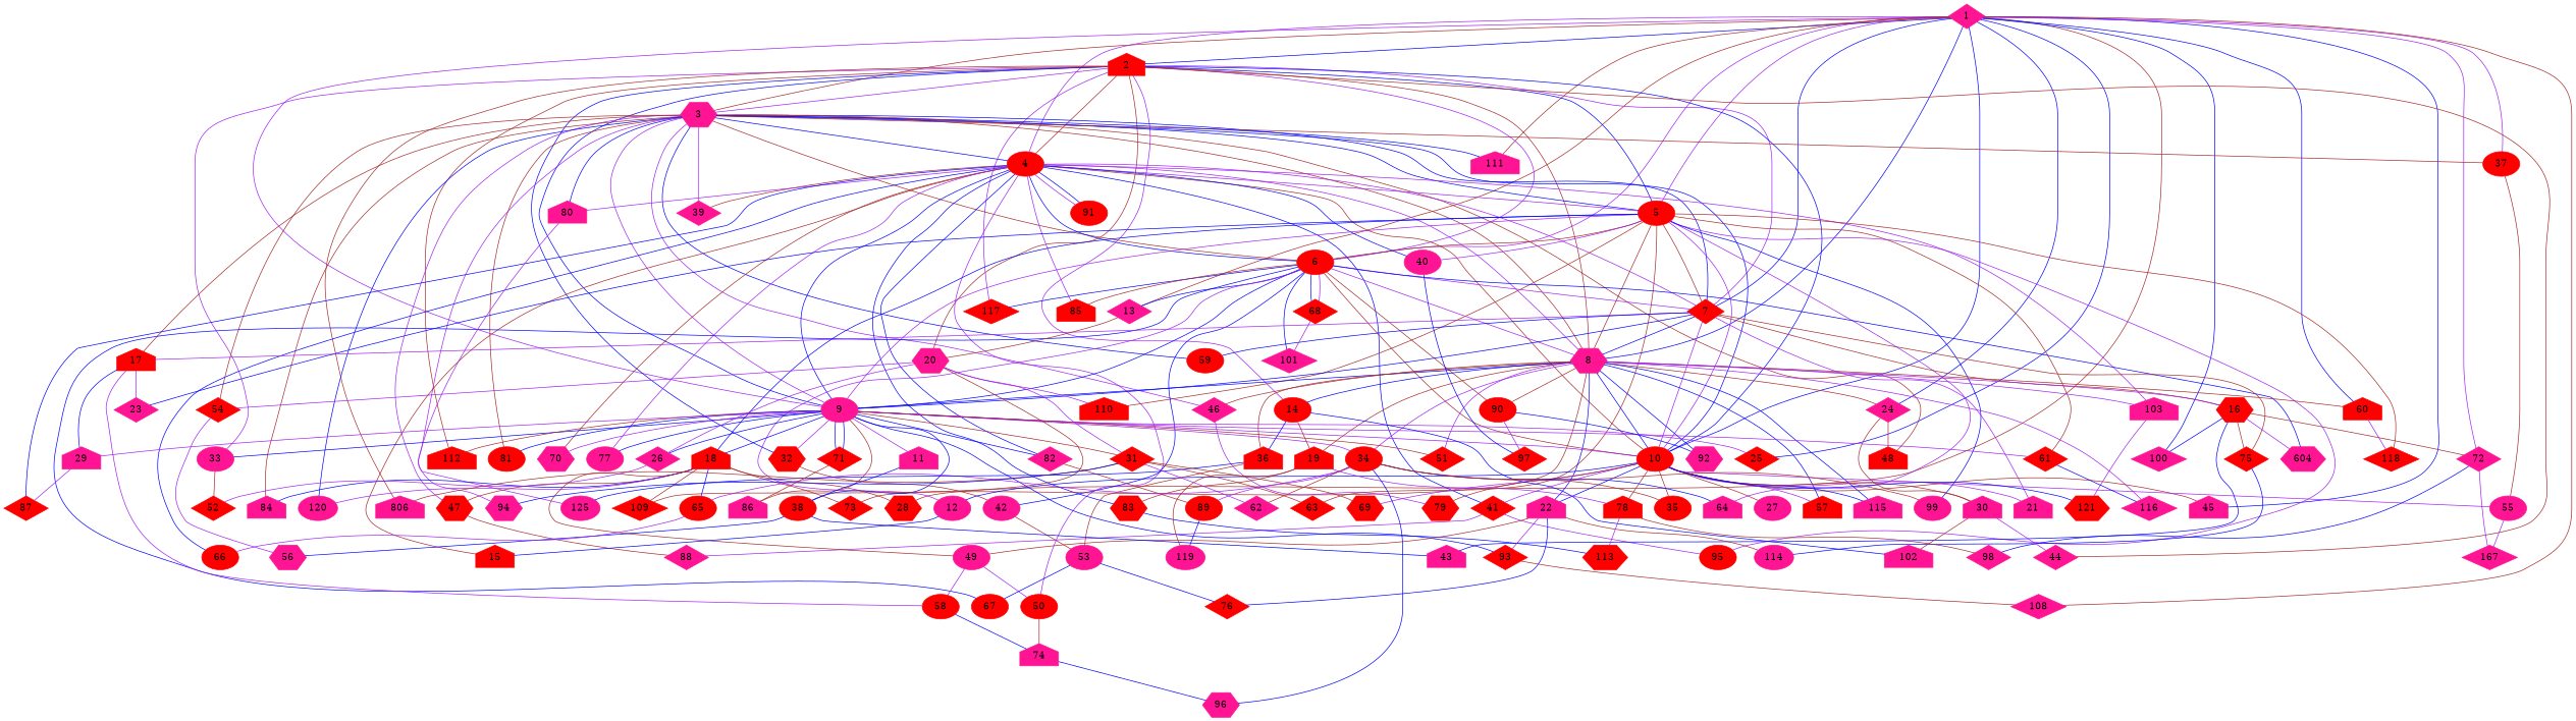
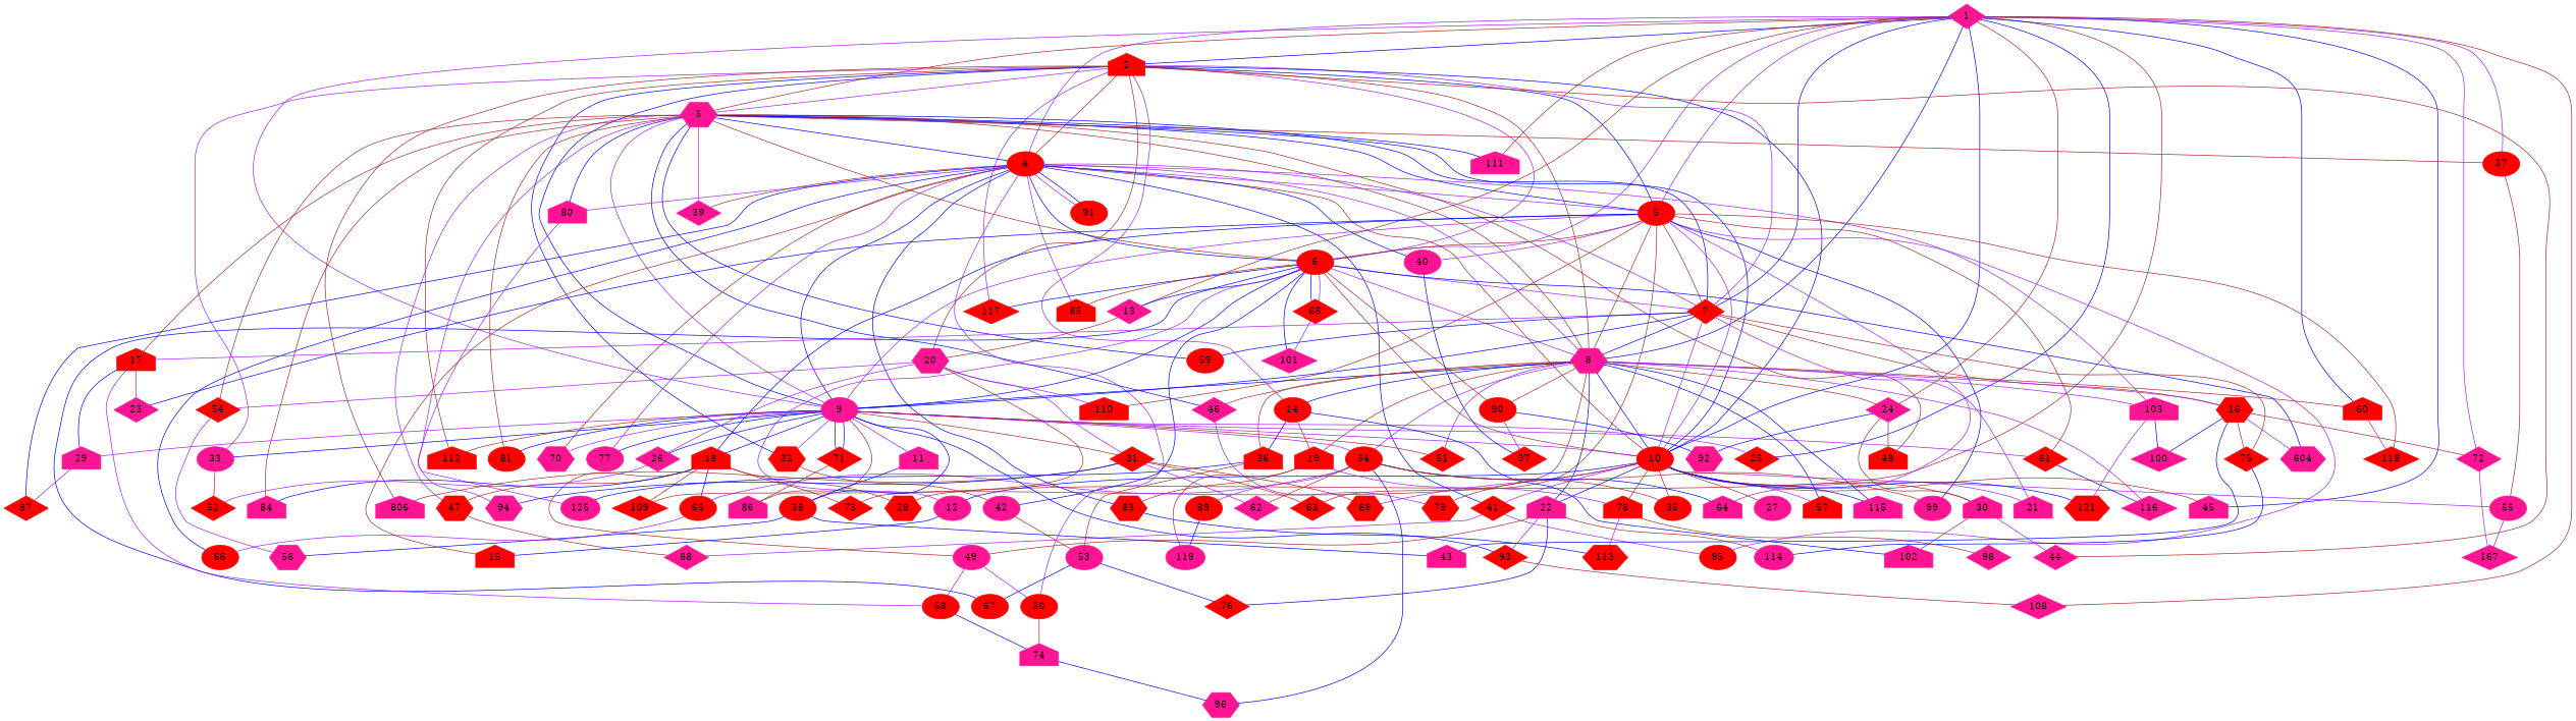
  graph {
    node [color=red shape=diamond style=filled]
    edge [color=blue]
    1 [color=deeppink]
    2 [shape=house]
    3 [color=deeppink shape=hexagon]
    4 [shape=ellipse]
    5 [shape=ellipse]
    6 [shape=ellipse]
    7
    8 [color=deeppink shape=hexagon]
    9 [color=deeppink shape=ellipse]
    10 [shape=ellipse]
    13 [color=deeppink]
    24 [color=deeppink]
    25
    28 [shape=hexagon]
    37 [shape=ellipse]
    45 [color=deeppink shape=house]
    60 [shape=house]
    72 [color=deeppink]
    100 [color=deeppink]
    108 [color=deeppink]
    111 [color=deeppink shape=house]
    14 [shape=ellipse]
    20 [color=deeppink shape=hexagon]
    32 [shape=hexagon]
    33 [color=deeppink shape=ellipse]
    44 [color=deeppink]
    n27 [color=deeppink label=806 shape=house]
    112 [shape=house]
    117
    17 [shape=house]
    39 [color=deeppink]
    46 [color=deeppink]
    47 [shape=hexagon]
    48 [shape=house]
    54
    59 [shape=ellipse]
    80 [color=deeppink shape=house]
    81 [shape=ellipse]
    84 [color=deeppink shape=house]
    n40 [color=deeppink label=125 shape=ellipse]
-   120 [color=deeppink shape=ellipse]
    15 [shape=house]
    40 [color=deeppink shape=ellipse]
    41
    50 [shape=ellipse]
    66 [shape=ellipse]
    70 [color=deeppink shape=hexagon]
    77 [color=deeppink shape=ellipse]
-   82 [color=deeppink]
    83 [shape=hexagon]
    85 [shape=house]
    87
    91 [shape=ellipse]
    103 [color=deeppink shape=house]
    18 [shape=house]
    23 [color=deeppink]
    61
    63
    64 [color=deeppink shape=house]
    95 [shape=ellipse]
    99 [color=deeppink shape=ellipse]
    110 [shape=house]
    118
    12 [color=deeppink shape=ellipse]
    42 [color=deeppink shape=ellipse]
    67 [shape=ellipse]
    68
    90 [shape=ellipse]
    101 [color=deeppink]
    n70 [color=deeppink label=604 shape=hexagon]
    16 [shape=hexagon]
    21 [color=deeppink shape=house]
    75
    19 [shape=house]
    22 [color=deeppink shape=house]
    34 [shape=ellipse]
    36 [shape=house]
    51
    57 [shape=house]
    73
    92 [color=deeppink shape=hexagon]
    115 [color=deeppink shape=house]
    116 [color=deeppink]
    11 [color=deeppink shape=house]
    26 [color=deeppink]
    29 [color=deeppink shape=house]
    31
    38 [shape=ellipse]
    71
    86 [color=deeppink shape=house]
    93
    27 [color=deeppink shape=ellipse]
    30 [color=deeppink shape=house]
    35 [shape=ellipse]
    55 [color=deeppink shape=ellipse]
    69 [shape=hexagon]
    78 [shape=house]
    79 [shape=hexagon]
    121 [shape=hexagon]
    n100 [color=deeppink label=167]
    98 [color=deeppink]
    102 [color=deeppink shape=house]
    109
    52
    58 [shape=ellipse]
    88 [color=deeppink]
    56 [color=deeppink shape=hexagon]
    94 [color=deeppink shape=hexagon]
    97
    74 [color=deeppink shape=house]
    89 [shape=ellipse]
    113 [shape=hexagon]
    49 [color=deeppink shape=ellipse]
    65 [shape=ellipse]
    53 [color=deeppink shape=ellipse]
    43 [color=deeppink shape=house]
    114 [color=deeppink shape=ellipse]
    119 [color=deeppink shape=ellipse]
    76
    62 [color=deeppink]
    96 [color=deeppink shape=hexagon]
    1 -- 2
    1 -- 3 [color=brown]
    1 -- 4 [color=purple]
    1 -- 5 [color=purple]
    1 -- 6 [color=purple]
    1 -- 7
    1 -- 8
    1 -- 9 [color=purple]
    1 -- 10
    1 -- 13 [color=brown]
-   1 -- 24
+   1 -- 24 [color=brown]
    1 -- 25
    1 -- 28 [color=brown]
    1 -- 37 [color=purple]
    1 -- 45
    1 -- 60
    1 -- 72 [color=purple]
-   1 -- 100
+   103 -- 100
    1 -- 108 [color=brown]
    1 -- 111 [color=brown]
    2 -- 3 [color=purple]
    2 -- 4 [color=brown]
    2 -- 5
    2 -- 6 [color=purple]
    2 -- 7 [color=purple]
    2 -- 8 [color=brown]
    2 -- 9
    2 -- 10
    2 -- 14 [color=purple]
    2 -- 20 [color=brown]
    2 -- 32
    2 -- 33 [color=purple]
    2 -- 44 [color=brown]
    2 -- n27 [color=brown]
    2 -- 112 [color=brown]
    2 -- 117 [color=purple]
    3 -- 4
    3 -- 5
    3 -- 6 [color=brown]
    3 -- 7
    3 -- 8 [color=brown]
    3 -- 9 [color=purple]
    3 -- 10
    3 -- 37 [color=brown]
    3 -- 111
    3 -- 17 [color=brown]
    3 -- 39 [color=purple]
-   3 -- 46 [color=purple]
+   3 -- 46
    3 -- 47 [color=purple]
    3 -- 48 [color=brown]
    3 -- 54 [color=brown]
    3 -- 59
    3 -- 80
    3 -- 81 [color=brown]
    3 -- 84 [color=brown]
    3 -- n40 [color=purple]
-   3 -- 120
    4 -- 5 [color=purple]
    4 -- 6
    4 -- 7 [color=purple]
    4 -- 8 [color=purple]
    4 -- 9
    4 -- 10 [color=brown]
    4 -- 39 [color=brown]
    4 -- 80 [color=purple]
    4 -- 15 [color=brown]
    4 -- 40
    4 -- 41
    4 -- 50 [color=purple]
    4 -- 66
    4 -- 70 [color=brown]
    4 -- 77 [color=purple]
-   4 -- 82
    4 -- 83
    4 -- 85 [color=purple]
    4 -- 87
    4 -- 91 [color=purple]
    4 -- 91
    4 -- 103 [color=purple]
    5 -- 6 [color=brown]
    5 -- 7 [color=brown]
    5 -- 8 [color=brown]
    5 -- 9 [color=purple]
    5 -- 10 [color=purple]
    5 -- 40 [color=purple]
    5 -- 18
    5 -- 23
    5 -- 61 [color=brown]
    5 -- 63 [color=brown]
    5 -- 64 [color=purple]
    5 -- 95 [color=purple]
    5 -- 99
    5 -- 110 [color=brown]
    5 -- 118 [color=brown]
    6 -- 7 [color=purple]
    6 -- 8 [color=purple]
    6 -- 9
    6 -- 10 [color=brown]
    6 -- 13
    6 -- 117
    6 -- 85 [color=brown]
    6 -- 12 [color=purple]
    6 -- 42
    6 -- 67
    6 -- 68
    6 -- 68 [color=purple]
    6 -- 90 [color=brown]
    6 -- 101
    6 -- n70
    7 -- 8
    7 -- 9
    7 -- 10 [color=purple]
    7 -- 17 [color=purple]
    7 -- 59
    7 -- 16 [color=brown]
    7 -- 21 [color=purple]
    7 -- 75 [color=brown]
    8 -- 9
    8 -- 10
    8 -- 24 [color=brown]
    8 -- 60 [color=brown]
    8 -- 14
    8 -- 46 [color=brown]
    8 -- 103 [color=purple]
    8 -- 90 [color=brown]
    8 -- 16 [color=purple]
    8 -- 19 [color=brown]
    8 -- 22
    8 -- 34 [color=purple]
    8 -- 36 [color=brown]
    8 -- 51 [color=purple]
    8 -- 57
    8 -- 73 [color=brown]
-   8 -- 92
+   24 -- 92
    8 -- 115
    8 -- 116 [color=purple]
    9 -- 10 [color=purple]
    9 -- 25 [color=purple]
    9 -- 32 [color=purple]
    9 -- 33
    9 -- 112 [color=brown]
    9 -- 81
    9 -- 70 [color=purple]
    9 -- 77
-   9 -- 82
    9 -- 18
    9 -- 61 [color=purple]
    9 -- 34 [color=purple]
    9 -- 51 [color=brown]
    9 -- 11 [color=purple]
    9 -- 26
    9 -- 29 [color=purple]
    9 -- 31 [color=brown]
    9 -- 38
    9 -- 71
    9 -- 71
    9 -- 86 [color=brown]
    9 -- 93
    10 -- 45 [color=brown]
    10 -- 41 [color=purple]
    10 -- 12
    10 -- 21 [color=purple]
    10 -- 22
    10 -- 57 [color=purple]
    10 -- 115
    10 -- 27 [color=brown]
    10 -- 30 [color=brown]
    10 -- 35 [color=brown]
    10 -- 55 [color=purple]
    10 -- 69 [color=purple]
    10 -- 78 [color=brown]
    10 -- 79 [color=brown]
    10 -- 121
    13 -- 20 [color=brown]
    24 -- 48 [color=brown]
    24 -- 30 [color=brown]
    37 -- 55 [color=brown]
    60 -- 118 [color=purple]
    72 -- n100 [color=purple]
-   72 -- 98
    14 -- 19 [color=brown]
    14 -- 36
    14 -- 102
    20 -- 54 [color=purple]
    20 -- 110 [color=purple]
    20 -- 26 [color=purple]
    20 -- 31 [color=purple]
    20 -- 109 [color=brown]
    32 -- 42 [color=brown]
    33 -- 52 [color=brown]
    17 -- 23 [color=purple]
    17 -- 29
    17 -- 58 [color=purple]
    46 -- 79 [color=purple]
    47 -- 88 [color=brown]
    54 -- 56 [color=purple]
    80 -- 94 [color=purple]
    40 -- 97
    41 -- 95 [color=purple]
    41 -- 88 [color=purple]
    50 -- 74 [color=brown]
-   82 -- 89 [color=brown]
    83 -- 113
    103 -- 121 [color=purple]
    18 -- 28 [color=brown]
    18 -- 47 [color=brown]
    18 -- 84
-   18 -- 120 [color=purple]
    18 -- 73 [color=brown]
    18 -- 109 [color=brown]
    18 -- 49 [color=brown]
    18 -- 65
    61 -- 116
    12 -- 15
    42 -- 53 [color=brown]
    68 -- 101 [color=purple]
    90 -- 92
    90 -- 97 [color=purple]
    16 -- 72 [color=brown]
    16 -- 100
    16 -- n70 [color=purple]
    16 -- 75 [color=brown]
    16 -- 43
    75 -- 114
    19 -- 83 [color=brown]
    19 -- 78 [color=purple]
    19 -- 119 [color=brown]
    22 -- 93 [color=purple]
    22 -- 49 [color=brown]
    22 -- 114 [color=brown]
    22 -- 76
    34 -- 64
    34 -- 99 [color=brown]
    34 -- 35 [color=brown]
    34 -- 89 [color=purple]
    34 -- 65 [color=purple]
    34 -- 62 [color=brown]
    34 -- 96
    36 -- n40
    36 -- 53 [color=brown]
    11 -- 38
    26 -- 52 [color=purple]
    29 -- 87 [color=purple]
    31 -- n27 [color=brown]
    31 -- 63 [color=brown]
    31 -- 69 [color=brown]
    31 -- 94
    31 -- 62 [color=purple]
    38 -- 56
    38 -- 43
    71 -- 86 [color=brown]
    93 -- 108 [color=brown]
    30 -- 44 [color=purple]
    30 -- 102 [color=brown]
    55 -- n100 [color=purple]
    78 -- 98 [color=brown]
    78 -- 113 [color=purple]
    58 -- 74
    74 -- 96
    89 -- 119
    49 -- 50 [color=purple]
    49 -- 58 [color=purple]
    65 -- 66 [color=purple]
    53 -- 67
    53 -- 76
  }
